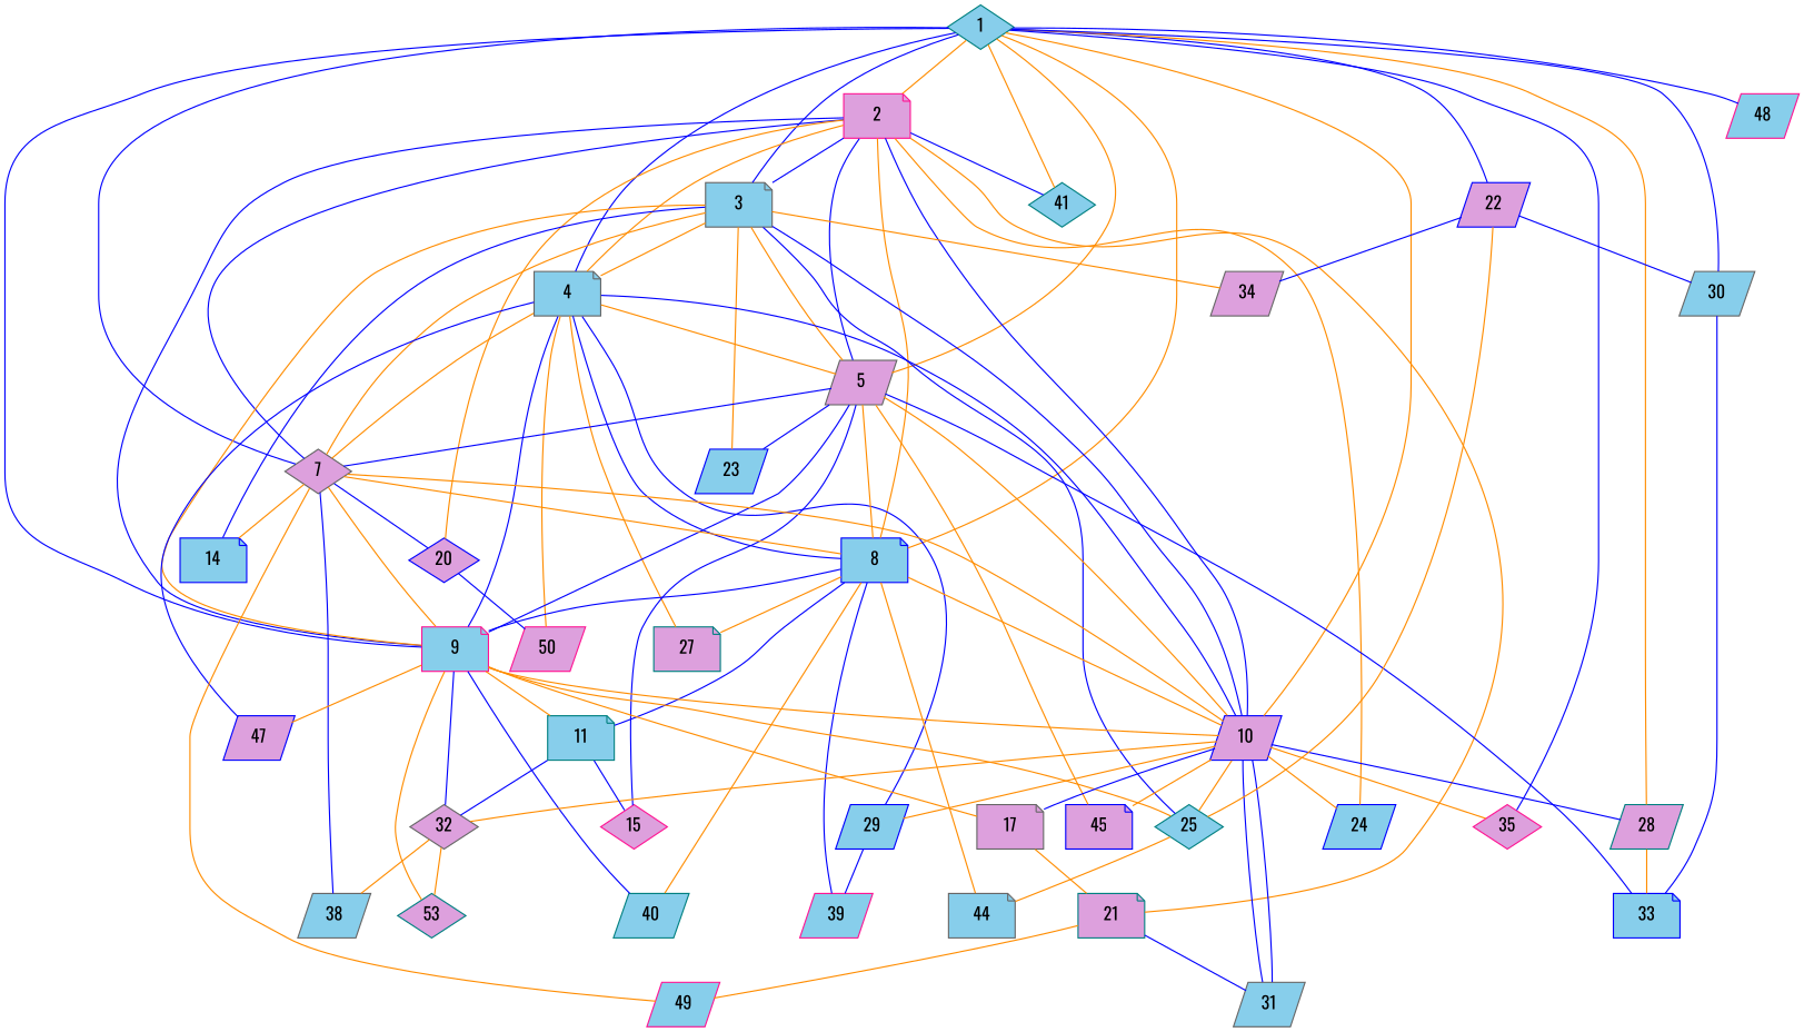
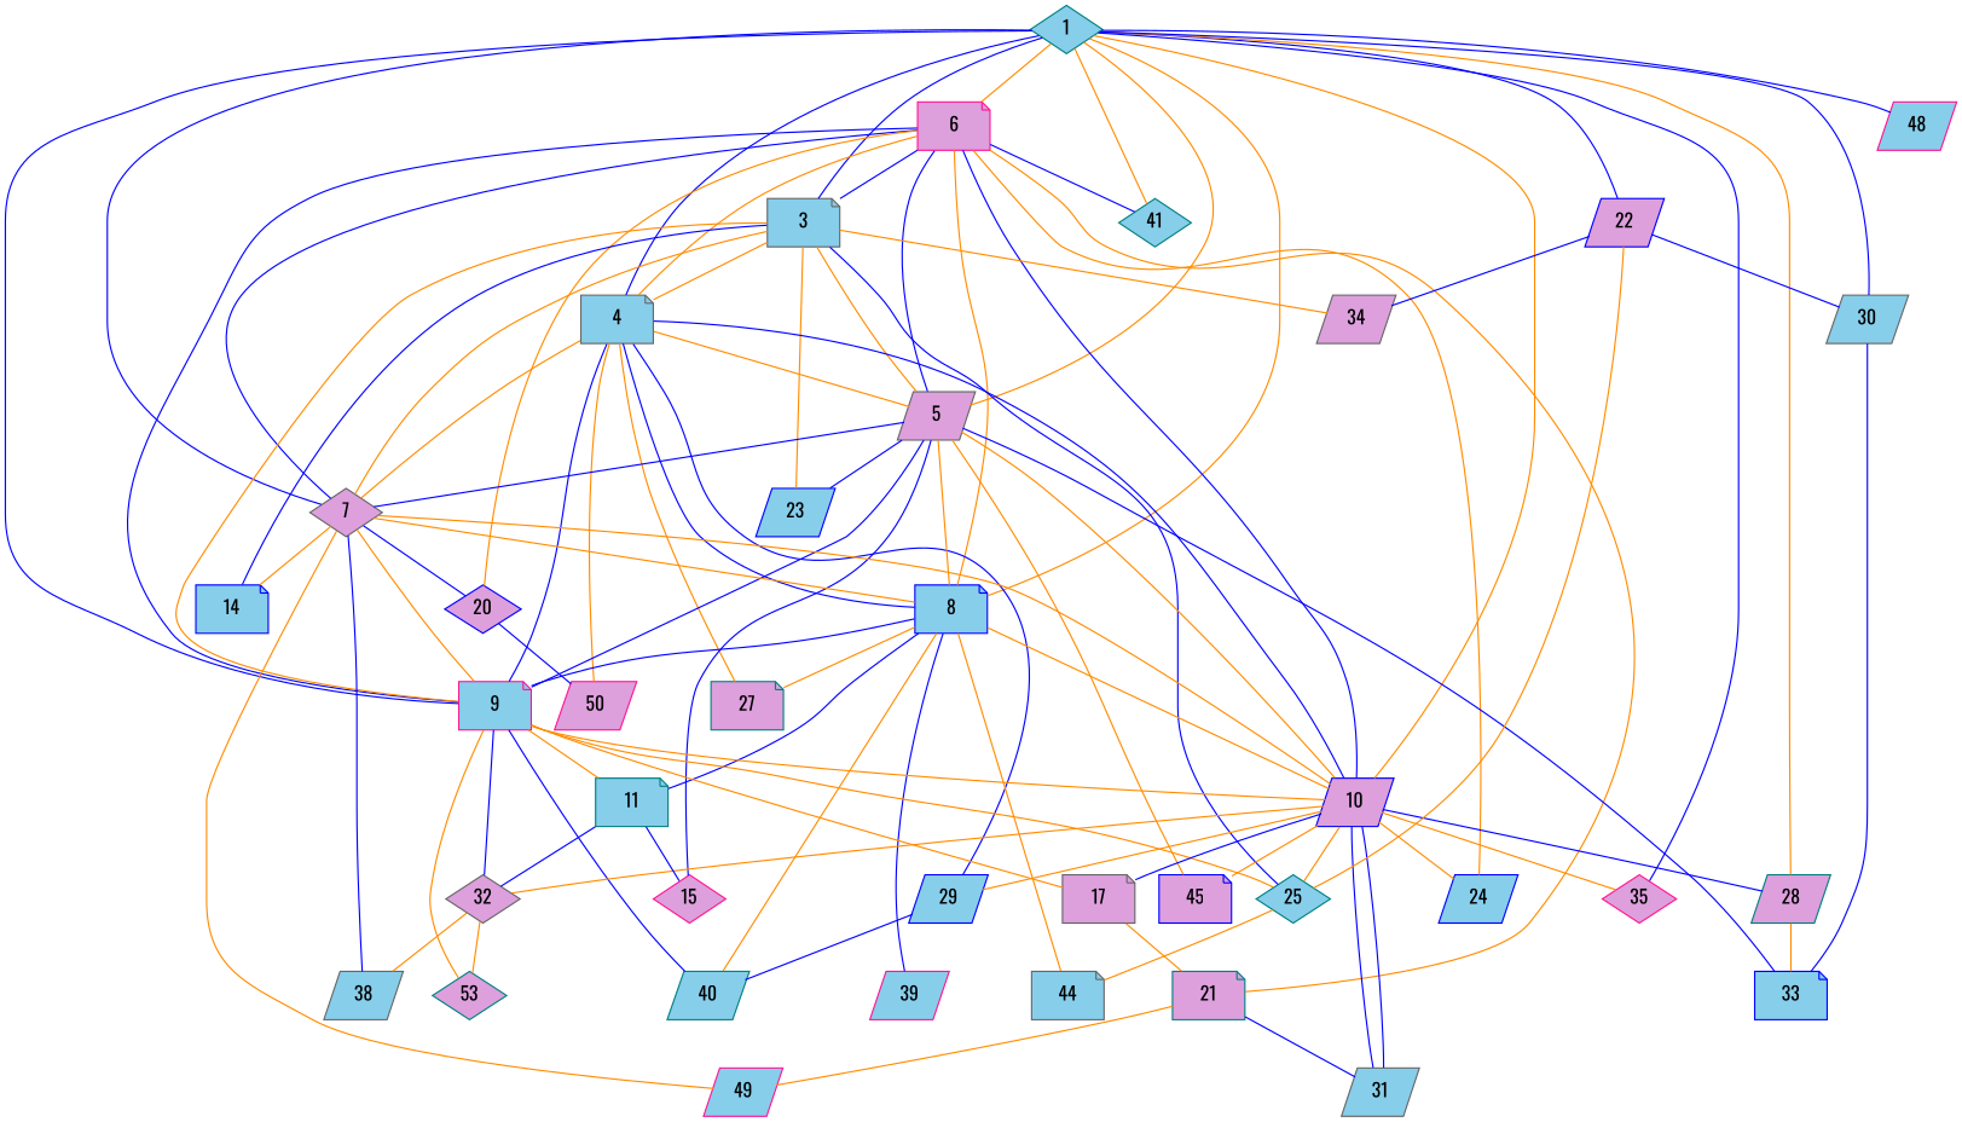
  graph {
    fontname=Oswald
    node [color=gray40 fillcolor=skyblue fontname=Oswald shape=parallelogram style=filled]
    edge [color=darkorange fontname=Oswald]
    1 [color=teal shape=diamond super="+6"]
-   2 [color=deeppink fillcolor=plum shape=note super="+51"]
+   2 [color=deeppink fillcolor=plum shape=note super="+51" label=6]
    3 [shape=note super="+13"]
    4 [shape=note super="+19"]
    5 [fillcolor=plum super="+12"]
    7 [fillcolor=plum shape=diamond super="+36"]
    8 [color=blue shape=note super="+16"]
    9 [color=deeppink shape=note super="+37"]
    10 [color=blue fillcolor=plum super="+18"]
    22 [color=blue fillcolor=plum super="+43"]
    28 [color=teal fillcolor=plum]
    30
    35 [color=deeppink fillcolor=plum shape=diamond]
    41 [color=teal shape=diamond]
    48 [color=deeppink]
    20 [color=blue fillcolor=plum shape=diamond]
    21 [color=teal fillcolor=plum shape=note super="+42"]
    24 [color=blue]
    14 [color=blue shape=note]
    23 [color=blue]
    25 [color=teal shape=diamond super="+26"]
    34 [fillcolor=plum]
    27 [color=teal fillcolor=plum shape=note]
    29 [color=blue]
-   47 [color=blue fillcolor=plum]
    50 [color=deeppink fillcolor=plum]
    15 [color=deeppink fillcolor=plum shape=diamond]
    33 [color=blue shape=note super="+52"]
    45 [color=blue fillcolor=plum shape=note]
    38
    49 [color=deeppink]
    11 [color=teal shape=note]
    39 [color=deeppink]
    40 [color=teal super="+46"]
    44 [shape=note]
    17 [fillcolor=plum shape=note]
    32 [fillcolor=plum shape=diamond super="+54"]
    53 [color=teal fillcolor=plum shape=diamond]
    31
    1 -- 2 [weight=3]
    1 -- 3 [color=blue weight=2]
    1 -- 4 [color=blue weight=2]
    1 -- 5 [weight=2]
    1 -- 7 [color=blue weight=3]
    1 -- 8 [weight=2]
    1 -- 9 [color=blue weight=3]
    1 -- 10 [weight=3]
    1 -- 22 [color=blue]
    1 -- 28
    1 -- 30 [color=blue]
    1 -- 35 [color=blue]
    1 -- 41
    1 -- 48 [color=blue]
    2 -- 3 [color=blue]
    2 -- 4
    2 -- 5 [color=blue]
    2 -- 7 [color=blue]
    2 -- 8
    2 -- 9 [color=blue]
    2 -- 10 [color=blue]
    2 -- 41 [color=blue]
    2 -- 20
    2 -- 21
    2 -- 24
    3 -- 4
    3 -- 5
    3 -- 7
    3 -- 9 [weight=2]
-   3 -- 10 [color=blue]
    3 -- 14 [color=blue]
    3 -- 23
    3 -- 25 [color=blue]
    3 -- 34
    4 -- 5
    4 -- 7
    4 -- 8 [color=blue]
    4 -- 9 [color=blue weight=2]
    4 -- 10 [color=blue]
    4 -- 27
    4 -- 29 [color=blue]
-   4 -- 47 [color=blue]
    4 -- 50
    5 -- 7 [color=blue]
    5 -- 8
    5 -- 9 [color=blue weight=2]
    5 -- 10
    5 -- 23 [color=blue]
    5 -- 15 [color=blue]
    5 -- 33 [color=blue]
    5 -- 45
    7 -- 8
    7 -- 9
    7 -- 10
    7 -- 20 [color=blue]
    7 -- 14
    7 -- 38 [color=blue]
    7 -- 49
    8 -- 9 [color=blue weight=2]
    8 -- 10
    8 -- 27
    8 -- 11 [color=blue]
    8 -- 39 [color=blue]
    8 -- 40
    8 -- 44
    9 -- 10
    9 -- 25
-   9 -- 47
    9 -- 11
    9 -- 40 [color=blue weight=2]
    9 -- 17
    9 -- 32 [color=blue]
    9 -- 53
    10 -- 28 [color=blue]
    10 -- 35
    10 -- 24
    10 -- 25
    10 -- 29
    10 -- 45
    10 -- 17 [color=blue]
    10 -- 32
    10 -- 31 [color=blue]
    10 -- 31 [color=blue]
    22 -- 30 [color=blue]
    22 -- 25
    22 -- 34 [color=blue]
    28 -- 33
    30 -- 33 [color=blue]
    20 -- 50 [color=blue]
    21 -- 49
    21 -- 31 [color=blue]
    25 -- 44
-   29 -- 39 [color=blue]
+   29 -- 40 [color=blue]
    11 -- 15 [color=blue]
    11 -- 32 [color=blue]
    17 -- 21
    32 -- 38
    32 -- 53
  }
